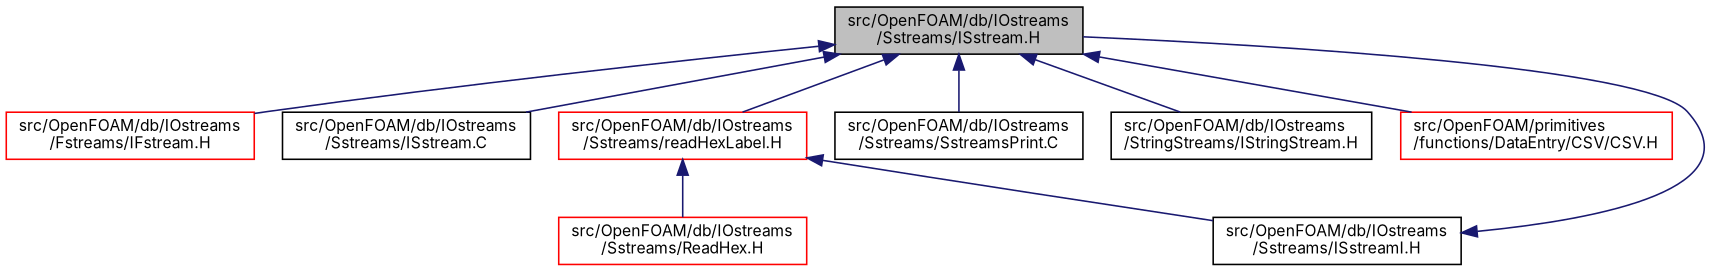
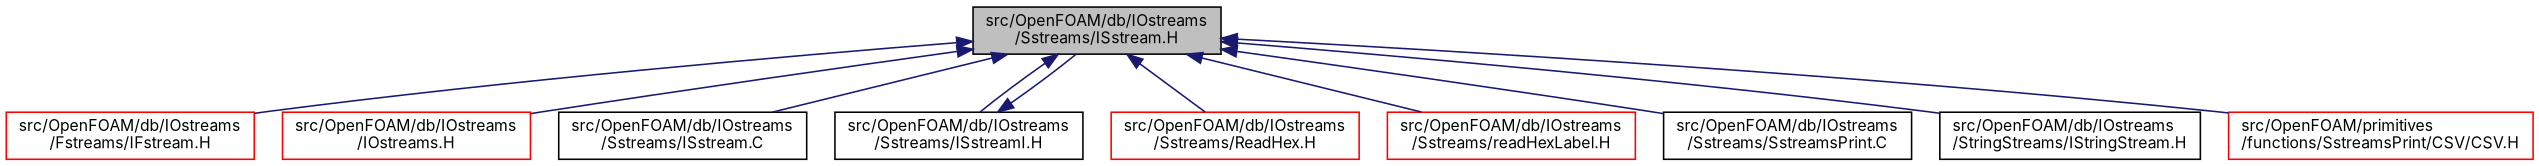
  digraph {
    fontname=Inter
    node [color=black fontname=Inter fontsize=10 shape=record]
    edge [color=midnightblue dir=back fontname=Inter fontsize=10 labelfontname=FreeSans labelfontsize=10 style=solid]
    n1 [fillcolor=grey75 fontcolor=black height=0.2 label="src/OpenFOAM/db/IOstreams\l/Sstreams/ISstream.H" style=filled width=0.4]
    n2 [color=red height=0.2 label="src/OpenFOAM/db/IOstreams\l/Fstreams/IFstream.H" width=0.4]
+   n3 [color=red height=0.2 label="src/OpenFOAM/db/IOstreams\l/IOstreams.H" width=0.4]
    n4 [height=0.2 label="src/OpenFOAM/db/IOstreams\l/Sstreams/ISstream.C" width=0.4]
    n5 [height=0.2 label="src/OpenFOAM/db/IOstreams\l/Sstreams/ISstreamI.H" width=0.4]
    n6 [color=red height=0.2 label="src/OpenFOAM/db/IOstreams\l/Sstreams/ReadHex.H" width=0.4]
    n7 [color=red height=0.2 label="src/OpenFOAM/db/IOstreams\l/Sstreams/readHexLabel.H" width=0.4]
    n8 [height=0.2 label="src/OpenFOAM/db/IOstreams\l/Sstreams/SstreamsPrint.C" width=0.4]
    n9 [height=0.2 label="src/OpenFOAM/db/IOstreams\l/StringStreams/IStringStream.H" width=0.4]
-   n10 [color=red height=0.2 label="src/OpenFOAM/primitives\l/functions/DataEntry/CSV/CSV.H" width=0.4]
+   n10 [color=red height=0.2 label="src/OpenFOAM/primitives\l/functions/SstreamsPrint/CSV/CSV.H" width=0.4]
    n1 -> n2
+   n1 -> n3
    n1 -> n4
-   n7 -> n5
-   n7 -> n6
+   n1 -> n5
+   n1 -> n6
    n1 -> n7
    n1 -> n8
    n1 -> n9
    n1 -> n10
    n5 -> n1
  }
